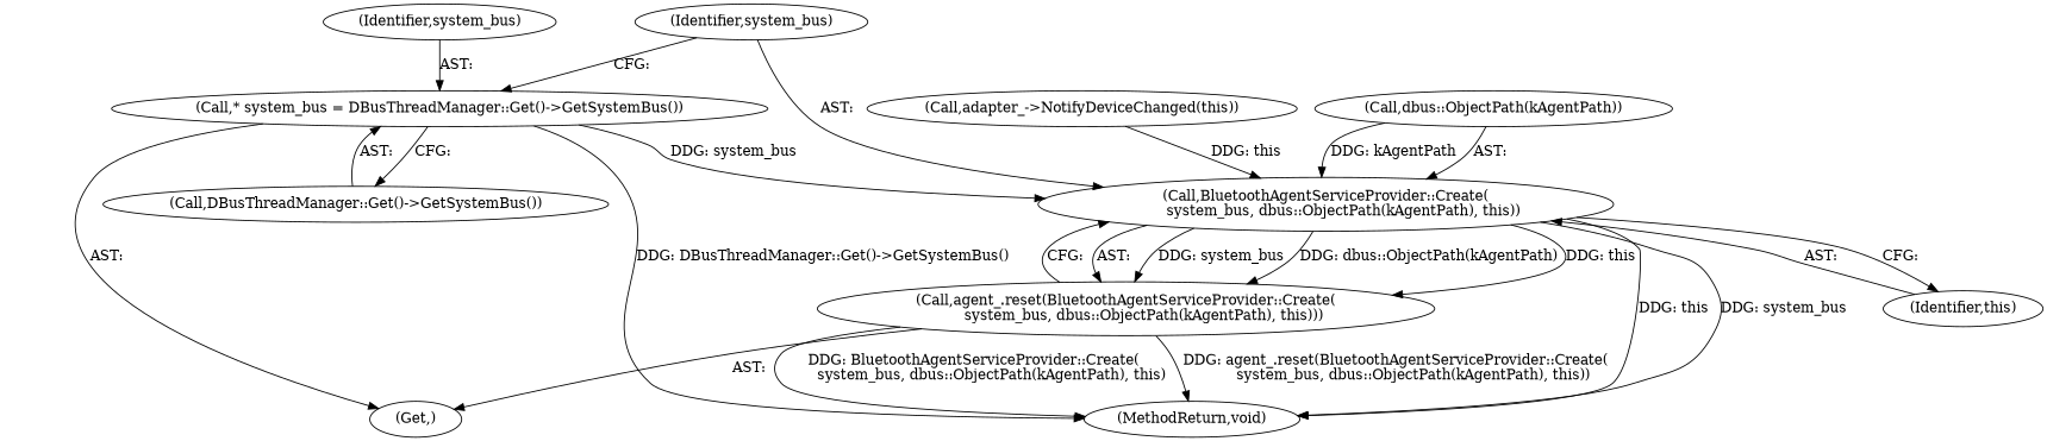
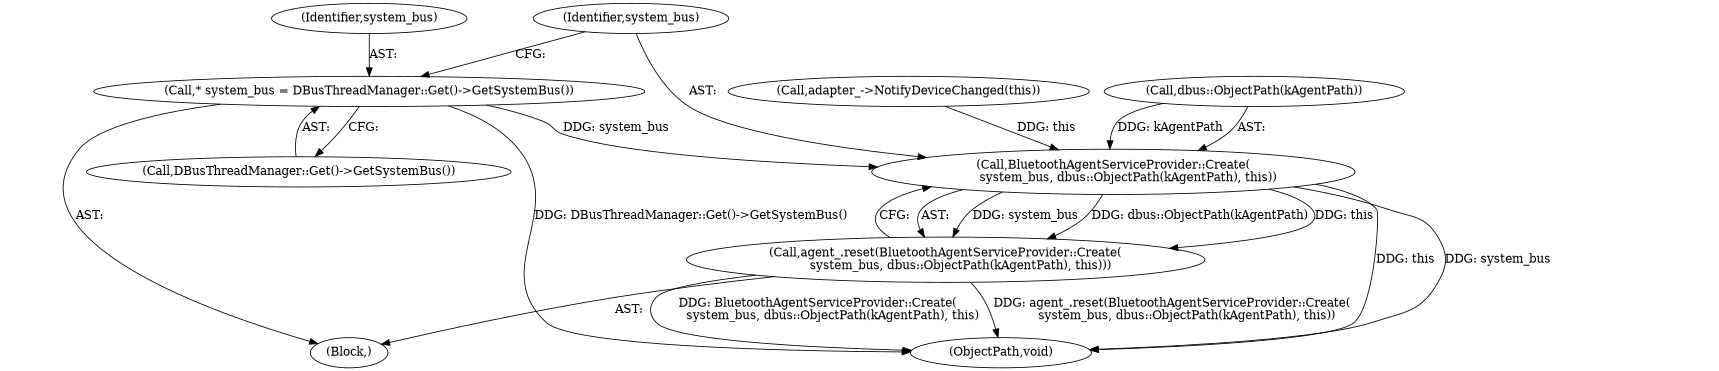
  digraph {
    n1 [label="(Call,* system_bus = DBusThreadManager::Get()->GetSystemBus())"]
    n2 [label="(Call,BluetoothAgentServiceProvider::Create(\n        system_bus, dbus::ObjectPath(kAgentPath), this))"]
    n3 [label="(Call,DBusThreadManager::Get()->GetSystemBus())"]
-   n4 [label="(Get,)"]
-   n5 [label="(MethodReturn,void)"]
+   n4 [label="(Block,)"]
+   n5 [label="(ObjectPath,void)"]
    n6 [label="(Call,agent_.reset(BluetoothAgentServiceProvider::Create(\n        system_bus, dbus::ObjectPath(kAgentPath), this)))"]
-   n7 [label="(Identifier,this)"]
    n8 [label="(Call,dbus::ObjectPath(kAgentPath))"]
    n9 [label="(Identifier,system_bus)"]
    n10 [label="(Identifier,system_bus)"]
    n11 [label="(Call,adapter_->NotifyDeviceChanged(this))"]
    n1 -> n2 [label="DDG: system_bus"]
    n1 -> n3 [label="CFG: "]
    n1 -> n4 [label="AST: "]
    n1 -> n5 [label="DDG: DBusThreadManager::Get()->GetSystemBus()"]
    n2 -> n5 [label="DDG: this"]
    n2 -> n5 [label="DDG: system_bus"]
    n2 -> n6 [label="AST: "]
    n2 -> n6 [label="DDG: system_bus"]
    n2 -> n6 [label="DDG: dbus::ObjectPath(kAgentPath)"]
    n2 -> n6 [label="DDG: this"]
-   n2 -> n7 [label="CFG: "]
    n3 -> n1 [label="AST: "]
    n6 -> n2 [label="CFG: "]
    n6 -> n4 [label="AST: "]
    n6 -> n5 [label="DDG: agent_.reset(BluetoothAgentServiceProvider::Create(\n        system_bus, dbus::ObjectPath(kAgentPath), this))"]
    n6 -> n5 [label="DDG: BluetoothAgentServiceProvider::Create(\n        system_bus, dbus::ObjectPath(kAgentPath), this)"]
-   n7 -> n2 [label="AST: "]
    n8 -> n2 [label="AST: "]
    n8 -> n2 [label="DDG: kAgentPath"]
    n9 -> n1 [label="AST: "]
    n10 -> n1 [label="CFG: "]
    n10 -> n2 [label="AST: "]
    n11 -> n2 [label="DDG: this"]
  }
